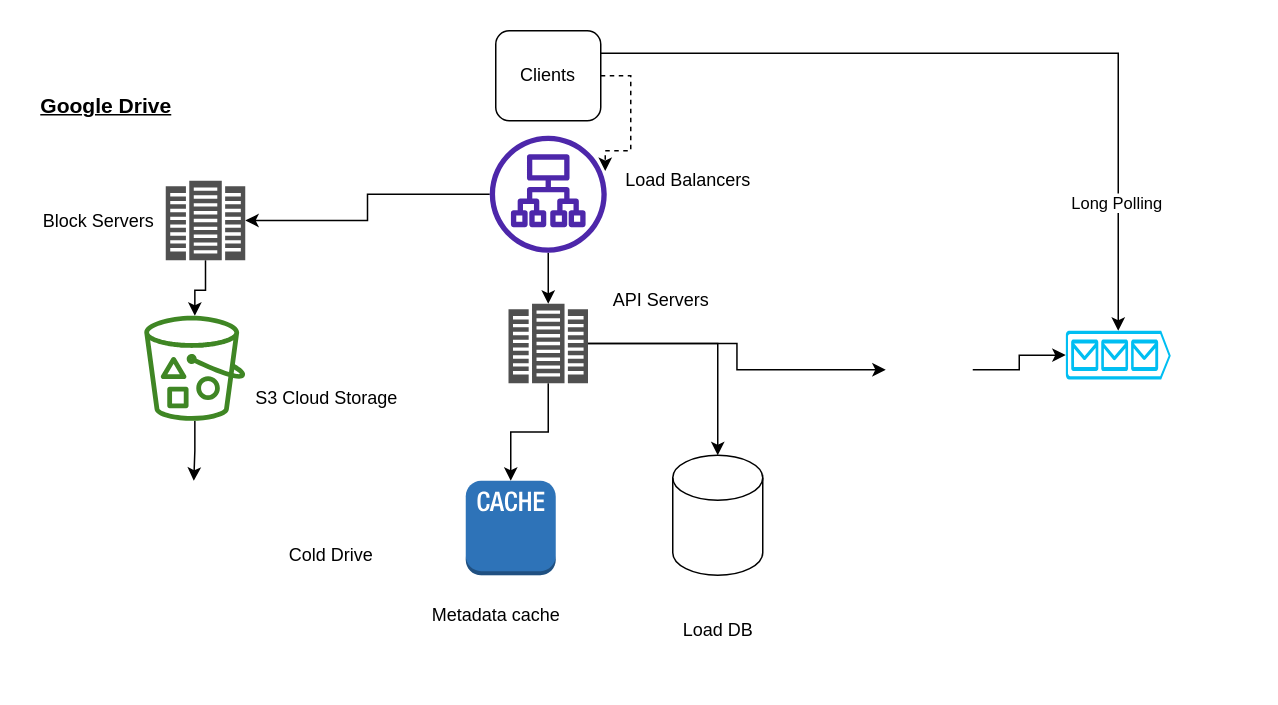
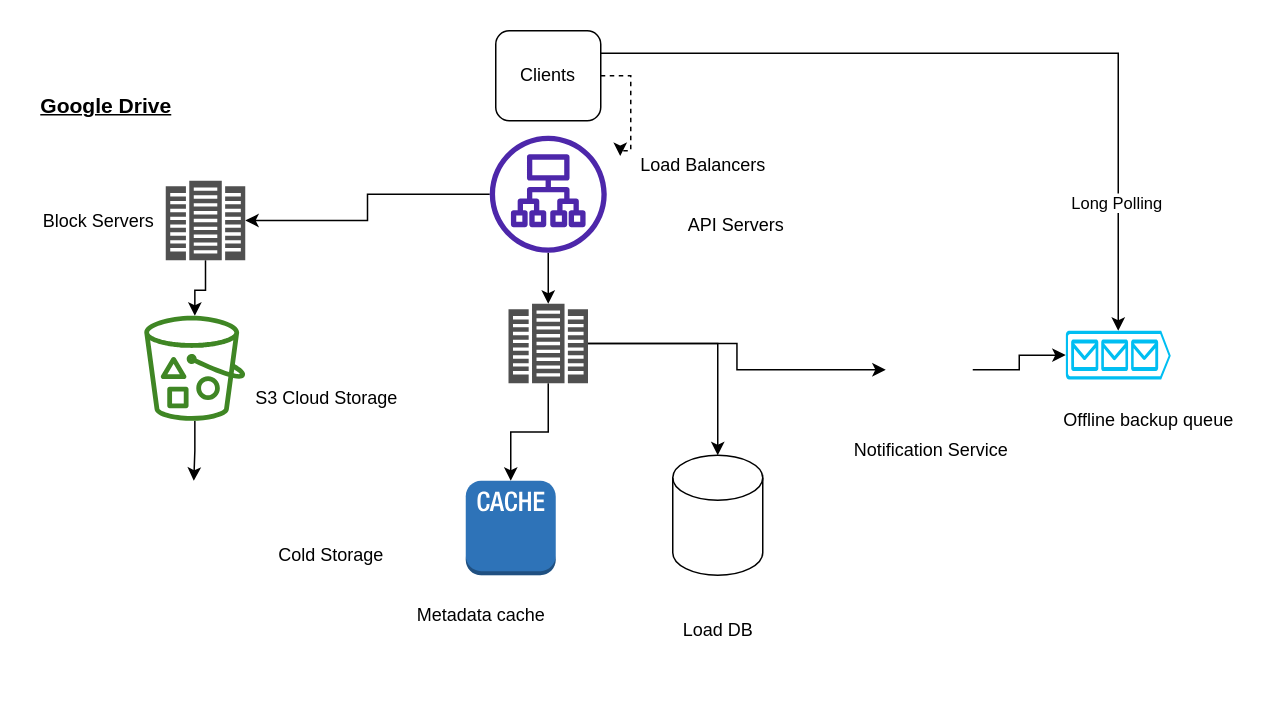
  <mxCell id="0" />
  <mxCell id="1" parent="0" />
  <mxCell id="2" value="&lt;h3&gt;&lt;u&gt;Google Drive&lt;/u&gt;&lt;/h3&gt;" style="text;html=1;align=center;verticalAlign=middle;resizable=0;points=[];autosize=1;strokeColor=none;fillColor=none;" vertex="1" parent="1"><mxGeometry x="20" y="45" width="100" height="50" as="geometry" /></mxCell>
  <mxCell id="3" style="edgeStyle=orthogonalEdgeStyle;rounded=0;orthogonalLoop=1;jettySize=auto;html=1;exitX=1;exitY=0.5;exitDx=0;exitDy=0;entryX=-0.05;entryY=0.175;entryDx=0;entryDy=0;entryPerimeter=0;dashed=1;" edge="1" parent="1" source="6" target="10"><mxGeometry relative="1" as="geometry" /></mxCell>
  <mxCell id="4" style="edgeStyle=orthogonalEdgeStyle;rounded=0;orthogonalLoop=1;jettySize=auto;html=1;exitX=1;exitY=0.25;exitDx=0;exitDy=0;entryX=0.5;entryY=0;entryDx=0;entryDy=0;entryPerimeter=0;" edge="1" parent="1" source="6" target="31"><mxGeometry relative="1" as="geometry" /></mxCell>
  <mxCell id="5" value="Long Polling" style="edgeLabel;html=1;align=center;verticalAlign=middle;resizable=0;points=[];" vertex="1" connectable="0" parent="4"><mxGeometry x="0.674" y="-2" relative="1" as="geometry"><mxPoint as="offset" /></mxGeometry></mxCell>
  <mxCell id="6" value="Clients" style="whiteSpace=wrap;html=1;rounded=1;" vertex="1" parent="1"><mxGeometry x="330" y="20" width="70" height="60" as="geometry" /></mxCell>
  <mxCell id="7" style="edgeStyle=orthogonalEdgeStyle;rounded=0;orthogonalLoop=1;jettySize=auto;html=1;" edge="1" parent="1" source="9" target="12"><mxGeometry relative="1" as="geometry" /></mxCell>
  <mxCell id="8" style="edgeStyle=orthogonalEdgeStyle;rounded=0;orthogonalLoop=1;jettySize=auto;html=1;" edge="1" parent="1" source="9" target="22"><mxGeometry relative="1" as="geometry" /></mxCell>
  <mxCell id="9" value="" style="sketch=0;outlineConnect=0;fontColor=#232F3E;gradientColor=none;fillColor=#4D27AA;strokeColor=none;dashed=0;verticalLabelPosition=bottom;verticalAlign=top;align=center;html=1;fontSize=12;fontStyle=0;aspect=fixed;pointerEvents=1;shape=mxgraph.aws4.application_load_balancer;" vertex="1" parent="1"><mxGeometry x="326" y="90" width="78" height="78" as="geometry" /></mxCell>
- <mxCell id="10" value="Load Balancers" style="text;html=1;align=center;verticalAlign=middle;resizable=0;points=[];autosize=1;strokeColor=none;fillColor=none;" vertex="1" parent="1"><mxGeometry x="408" y="110" width="100" height="20" as="geometry" /></mxCell>
+ <mxCell id="10" value="Load Balancers" style="text;html=1;align=center;verticalAlign=middle;resizable=0;points=[];autosize=1;strokeColor=none;fillColor=none;" vertex="1" parent="1"><mxGeometry x="418" y="100" width="100" height="20" as="geometry" /></mxCell>
  <mxCell id="11" style="edgeStyle=orthogonalEdgeStyle;rounded=0;orthogonalLoop=1;jettySize=auto;html=1;" edge="1" parent="1" source="12" target="15"><mxGeometry relative="1" as="geometry" /></mxCell>
  <mxCell id="12" value="" style="sketch=0;pointerEvents=1;shadow=0;dashed=0;html=1;strokeColor=none;fillColor=#505050;labelPosition=center;verticalLabelPosition=bottom;verticalAlign=top;outlineConnect=0;align=center;shape=mxgraph.office.servers.datacenter;" vertex="1" parent="1"><mxGeometry x="110" y="120" width="53" height="53" as="geometry" /></mxCell>
  <mxCell id="13" value="Block Servers" style="text;html=1;align=center;verticalAlign=middle;resizable=0;points=[];autosize=1;strokeColor=none;fillColor=none;" vertex="1" parent="1"><mxGeometry x="20" y="136.5" width="90" height="20" as="geometry" /></mxCell>
  <mxCell id="14" style="edgeStyle=orthogonalEdgeStyle;rounded=0;orthogonalLoop=1;jettySize=auto;html=1;" edge="1" parent="1" source="15" target="17"><mxGeometry relative="1" as="geometry" /></mxCell>
  <mxCell id="15" value="" style="sketch=0;outlineConnect=0;fontColor=#232F3E;gradientColor=none;fillColor=#3F8624;strokeColor=none;dashed=0;verticalLabelPosition=bottom;verticalAlign=top;align=center;html=1;fontSize=12;fontStyle=0;aspect=fixed;pointerEvents=1;shape=mxgraph.aws4.bucket_with_objects;" vertex="1" parent="1"><mxGeometry x="95.69" y="210" width="67.31" height="70" as="geometry" /></mxCell>
  <mxCell id="16" value="S3 Cloud Storage" style="text;html=1;align=center;verticalAlign=middle;resizable=0;points=[];autosize=1;strokeColor=none;fillColor=none;" vertex="1" parent="1"><mxGeometry x="162.31" y="255" width="110" height="20" as="geometry" /></mxCell>
  <mxCell id="17" value="" style="shape=image;html=1;verticalAlign=top;verticalLabelPosition=bottom;labelBackgroundColor=#ffffff;imageAspect=0;aspect=fixed;image=https://cdn4.iconfinder.com/data/icons/christmas-2434/128/Artboard_2-128.png" vertex="1" parent="1"><mxGeometry x="64.65" y="320" width="128" height="128" as="geometry" /></mxCell>
- <mxCell id="18" value="Cold Drive" style="text;html=1;align=center;verticalAlign=middle;resizable=0;points=[];autosize=1;strokeColor=none;fillColor=none;" vertex="1" parent="1"><mxGeometry x="175" y="360" width="90" height="20" as="geometry" /></mxCell>
+ <mxCell id="18" value="Cold Storage" style="text;html=1;align=center;verticalAlign=middle;resizable=0;points=[];autosize=1;strokeColor=none;fillColor=none;" vertex="1" parent="1"><mxGeometry x="175" y="360" width="90" height="20" as="geometry" /></mxCell>
  <mxCell id="19" style="edgeStyle=orthogonalEdgeStyle;rounded=0;orthogonalLoop=1;jettySize=auto;html=1;entryX=0.5;entryY=0;entryDx=0;entryDy=0;entryPerimeter=0;" edge="1" parent="1" source="22" target="24"><mxGeometry relative="1" as="geometry" /></mxCell>
  <mxCell id="20" style="edgeStyle=orthogonalEdgeStyle;rounded=0;orthogonalLoop=1;jettySize=auto;html=1;entryX=0.5;entryY=0;entryDx=0;entryDy=0;entryPerimeter=0;" edge="1" parent="1" source="22" target="25"><mxGeometry relative="1" as="geometry" /></mxCell>
  <mxCell id="21" style="edgeStyle=orthogonalEdgeStyle;rounded=0;orthogonalLoop=1;jettySize=auto;html=1;" edge="1" parent="1" source="22" target="29"><mxGeometry relative="1" as="geometry" /></mxCell>
  <mxCell id="22" value="" style="sketch=0;pointerEvents=1;shadow=0;dashed=0;html=1;strokeColor=none;fillColor=#505050;labelPosition=center;verticalLabelPosition=bottom;verticalAlign=top;outlineConnect=0;align=center;shape=mxgraph.office.servers.datacenter;" vertex="1" parent="1"><mxGeometry x="338.5" y="202" width="53" height="53" as="geometry" /></mxCell>
- <mxCell id="23" value="API Servers" style="text;html=1;align=center;verticalAlign=middle;resizable=0;points=[];autosize=1;strokeColor=none;fillColor=none;" vertex="1" parent="1"><mxGeometry x="400" y="190" width="80" height="20" as="geometry" /></mxCell>
+ <mxCell id="23" value="API Servers" style="text;html=1;align=center;verticalAlign=middle;resizable=0;points=[];autosize=1;strokeColor=none;fillColor=none;" vertex="1" parent="1"><mxGeometry x="450" y="140" width="80" height="20" as="geometry" /></mxCell>
  <mxCell id="24" value="" style="outlineConnect=0;dashed=0;verticalLabelPosition=bottom;verticalAlign=top;align=center;html=1;shape=mxgraph.aws3.cache_node;fillColor=#2E73B8;gradientColor=none;" vertex="1" parent="1"><mxGeometry x="310" y="320" width="60" height="63" as="geometry" /></mxCell>
  <mxCell id="25" value="" style="shape=cylinder3;whiteSpace=wrap;html=1;boundedLbl=1;backgroundOutline=1;size=15;" vertex="1" parent="1"><mxGeometry x="448" y="303" width="60" height="80" as="geometry" /></mxCell>
  <mxCell id="26" value="Load DB" style="text;html=1;align=center;verticalAlign=middle;resizable=0;points=[];autosize=1;strokeColor=none;fillColor=none;" vertex="1" parent="1"><mxGeometry x="433" y="410" width="90" height="20" as="geometry" /></mxCell>
- <mxCell id="27" value="Metadata cache" style="text;html=1;align=center;verticalAlign=middle;resizable=0;points=[];autosize=1;strokeColor=none;fillColor=none;" vertex="1" parent="1"><mxGeometry x="280" y="400" width="100" height="20" as="geometry" /></mxCell>
+ <mxCell id="27" value="Metadata cache" style="text;html=1;align=center;verticalAlign=middle;resizable=0;points=[];autosize=1;strokeColor=none;fillColor=none;" vertex="1" parent="1"><mxGeometry x="270" y="400" width="100" height="20" as="geometry" /></mxCell>
  <mxCell id="28" style="edgeStyle=orthogonalEdgeStyle;rounded=0;orthogonalLoop=1;jettySize=auto;html=1;exitX=1;exitY=0.5;exitDx=0;exitDy=0;entryX=0;entryY=0.5;entryDx=0;entryDy=0;entryPerimeter=0;" edge="1" parent="1" source="29" target="31"><mxGeometry relative="1" as="geometry" /></mxCell>
  <mxCell id="29" value="" style="shape=image;html=1;verticalAlign=top;verticalLabelPosition=bottom;labelBackgroundColor=#ffffff;imageAspect=0;aspect=fixed;image=https://cdn4.iconfinder.com/data/icons/48-bubbles/48/43.Bell-128.png" vertex="1" parent="1"><mxGeometry x="590" y="217" width="58" height="58" as="geometry" /></mxCell>
+ <mxCell id="30" value="Notification Service" style="text;html=1;align=center;verticalAlign=middle;resizable=0;points=[];autosize=1;strokeColor=none;fillColor=none;" vertex="1" parent="1"><mxGeometry x="560" y="290" width="120" height="20" as="geometry" /></mxCell>
  <mxCell id="31" value="" style="verticalLabelPosition=bottom;html=1;verticalAlign=top;align=center;strokeColor=none;fillColor=#00BEF2;shape=mxgraph.azure.queue_generic;pointerEvents=1;" vertex="1" parent="1"><mxGeometry x="710" y="220" width="70" height="32.5" as="geometry" /></mxCell>
+ <mxCell id="32" value="Offline backup queue" style="text;html=1;align=center;verticalAlign=middle;resizable=0;points=[];autosize=1;strokeColor=none;fillColor=none;" vertex="1" parent="1"><mxGeometry x="700" y="270" width="130" height="20" as="geometry" /></mxCell>
